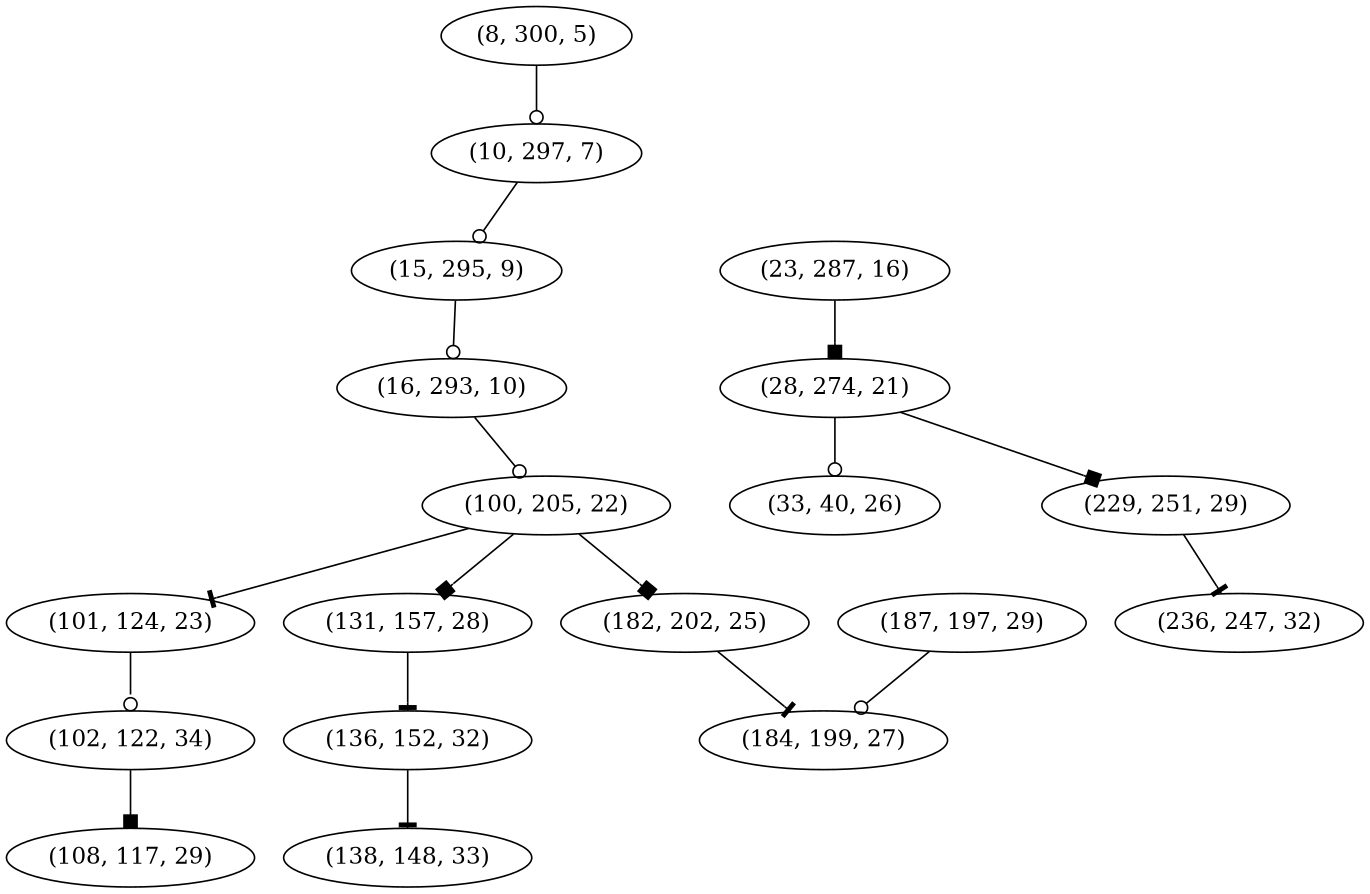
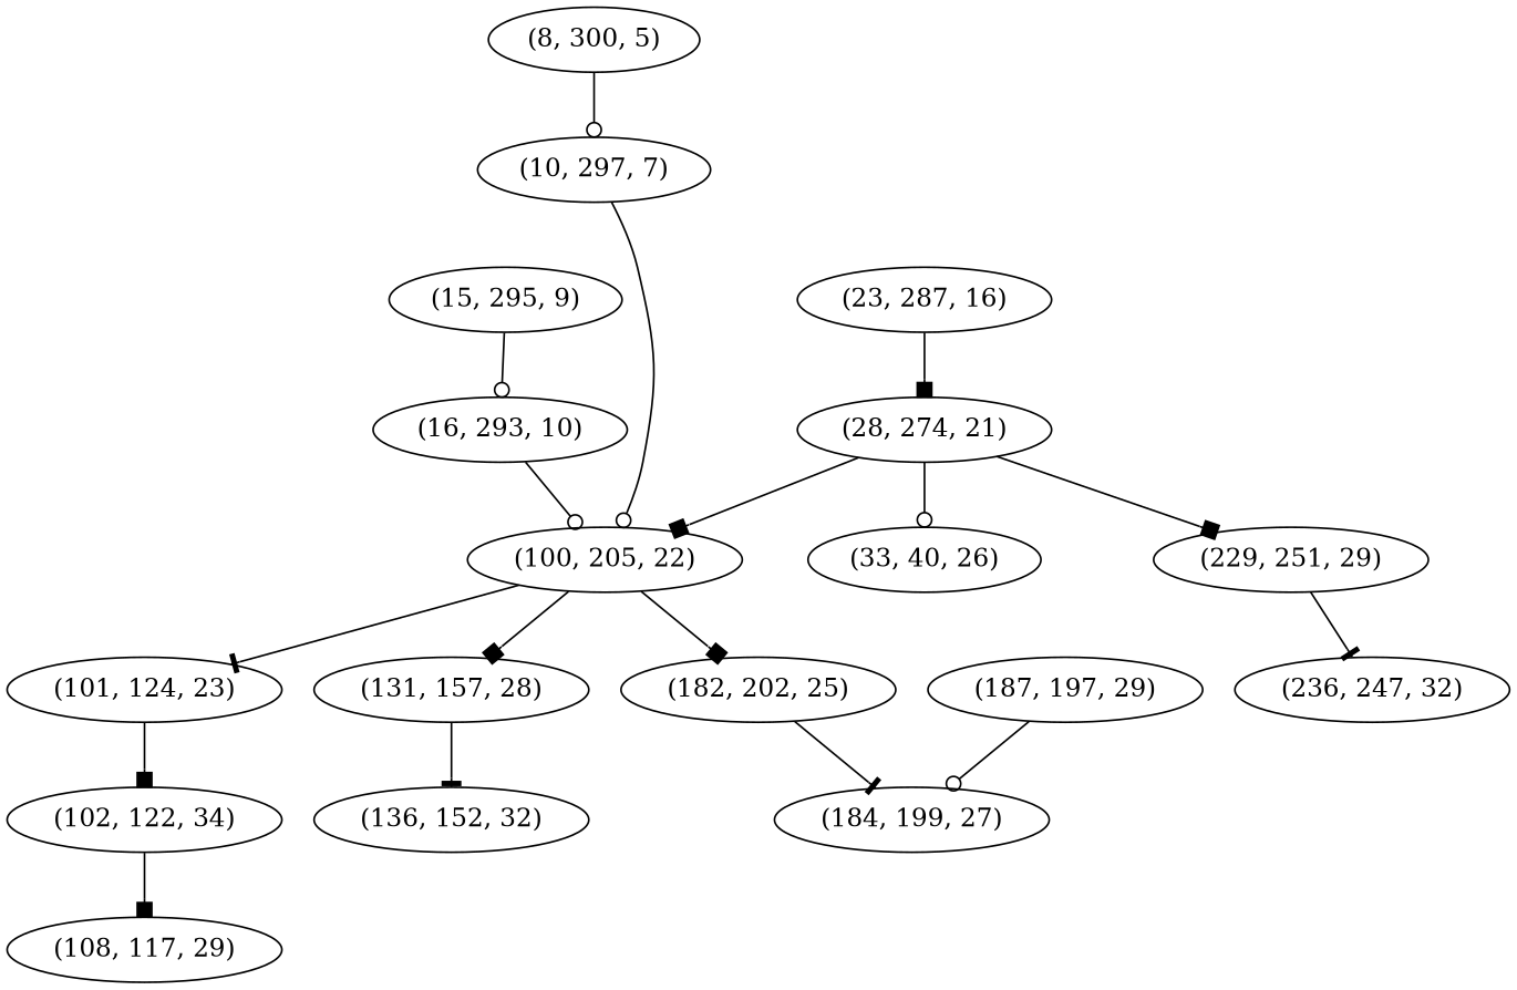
  digraph {
    edge [arrowhead=box]
    "(8, 300, 5)"
    "(10, 297, 7)"
    "(15, 295, 9)"
    "(16, 293, 10)"
    "(100, 205, 22)"
    n6 [label="(28, 274, 21)"]
    "(23, 287, 16)"
    "(33, 40, 26)"
    "(229, 251, 29)"
    "(101, 124, 23)"
    "(131, 157, 28)"
    "(182, 202, 25)"
    "(236, 247, 32)"
    n14 [label="(102, 122, 34)"]
    "(136, 152, 32)"
    "(184, 199, 27)"
    "(108, 117, 29)"
-   "(138, 148, 33)"
    "(187, 197, 29)"
    "(8, 300, 5)" -> "(10, 297, 7)" [arrowhead=odot]
-   "(10, 297, 7)" -> "(15, 295, 9)" [arrowhead=odot]
+   "(10, 297, 7)" -> "(100, 205, 22)" [arrowhead=odot]
    "(15, 295, 9)" -> "(16, 293, 10)" [arrowhead=odot]
    "(16, 293, 10)" -> "(100, 205, 22)" [arrowhead=odot]
    "(100, 205, 22)" -> "(101, 124, 23)" [arrowhead=tee]
    "(100, 205, 22)" -> "(131, 157, 28)"
    "(100, 205, 22)" -> "(182, 202, 25)"
+   n6 -> "(100, 205, 22)"
    n6 -> "(33, 40, 26)" [arrowhead=odot]
    n6 -> "(229, 251, 29)"
    "(23, 287, 16)" -> n6
    "(229, 251, 29)" -> "(236, 247, 32)" [arrowhead=tee]
-   "(101, 124, 23)" -> n14 [arrowhead=odot]
+   "(101, 124, 23)" -> n14
    "(131, 157, 28)" -> "(136, 152, 32)" [arrowhead=tee]
    "(182, 202, 25)" -> "(184, 199, 27)" [arrowhead=tee]
    n14 -> "(108, 117, 29)"
-   "(136, 152, 32)" -> "(138, 148, 33)" [arrowhead=tee]
    "(187, 197, 29)" -> "(184, 199, 27)" [arrowhead=odot]
  }
